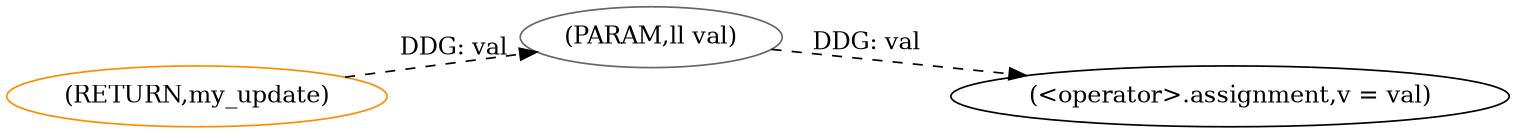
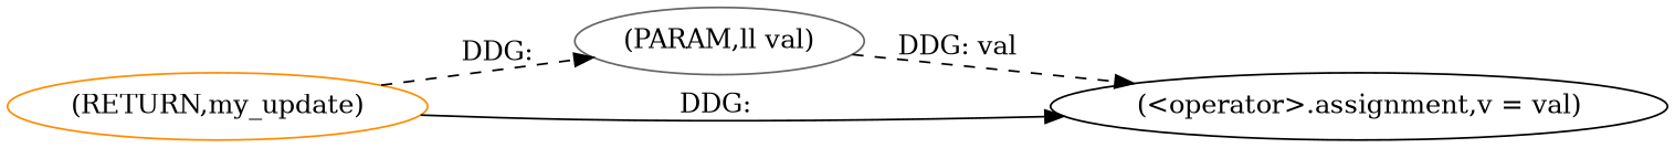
  digraph {
    rankdir=LR
    edge [style=dashed]
    n1 [color=darkorange label="(RETURN,my_update)"]
    n2 [color=gray40 label="(PARAM,ll val)"]
    n3 [color=black label="(<operator>.assignment,v = val)"]
-   n1 -> n2 [label="DDG: val"]
+   n1 -> n2 [label="DDG: "]
+   n1 -> n3 [label="DDG: " style=solid]
    n2 -> n3 [label="DDG: val"]
  }
